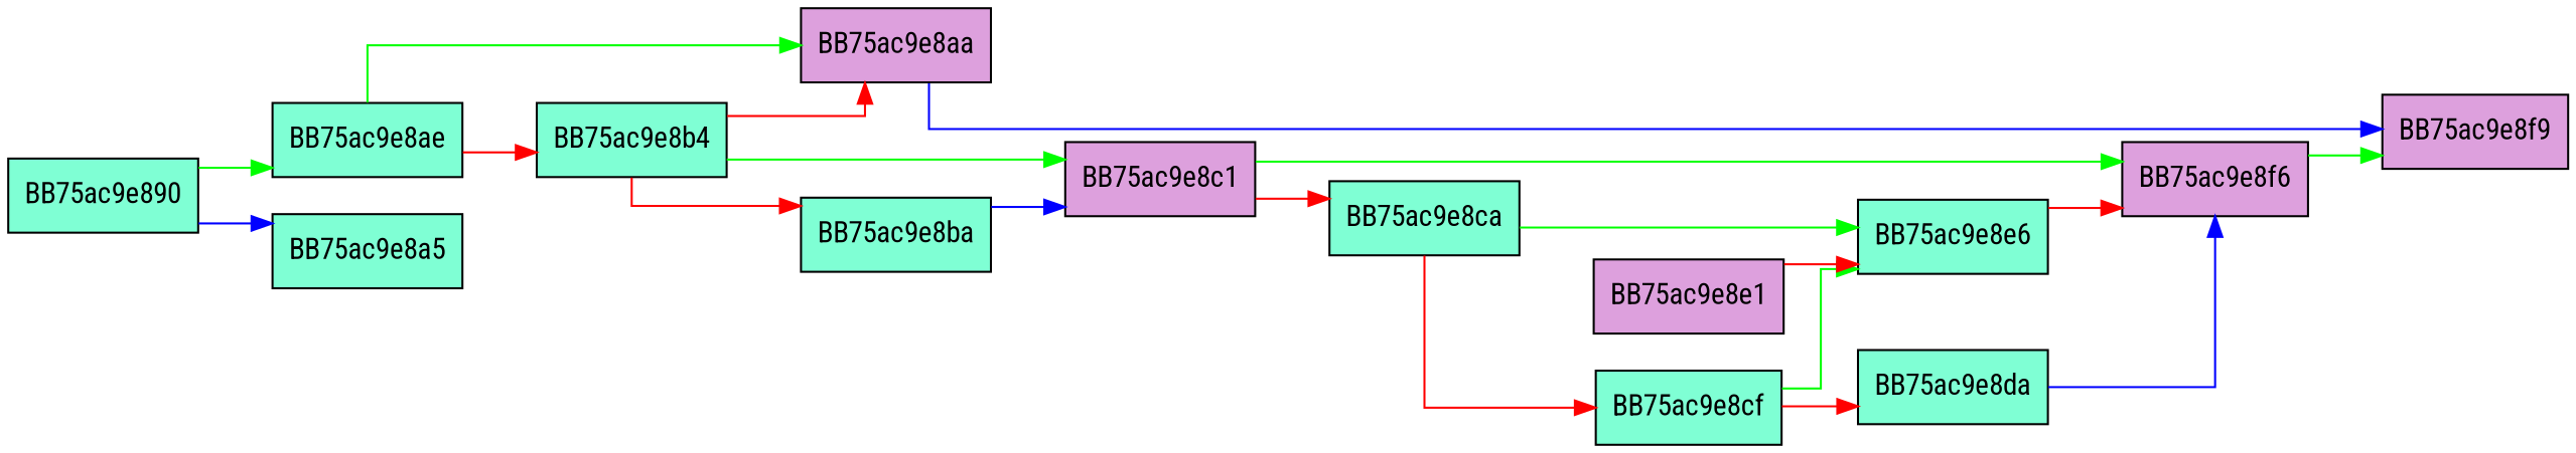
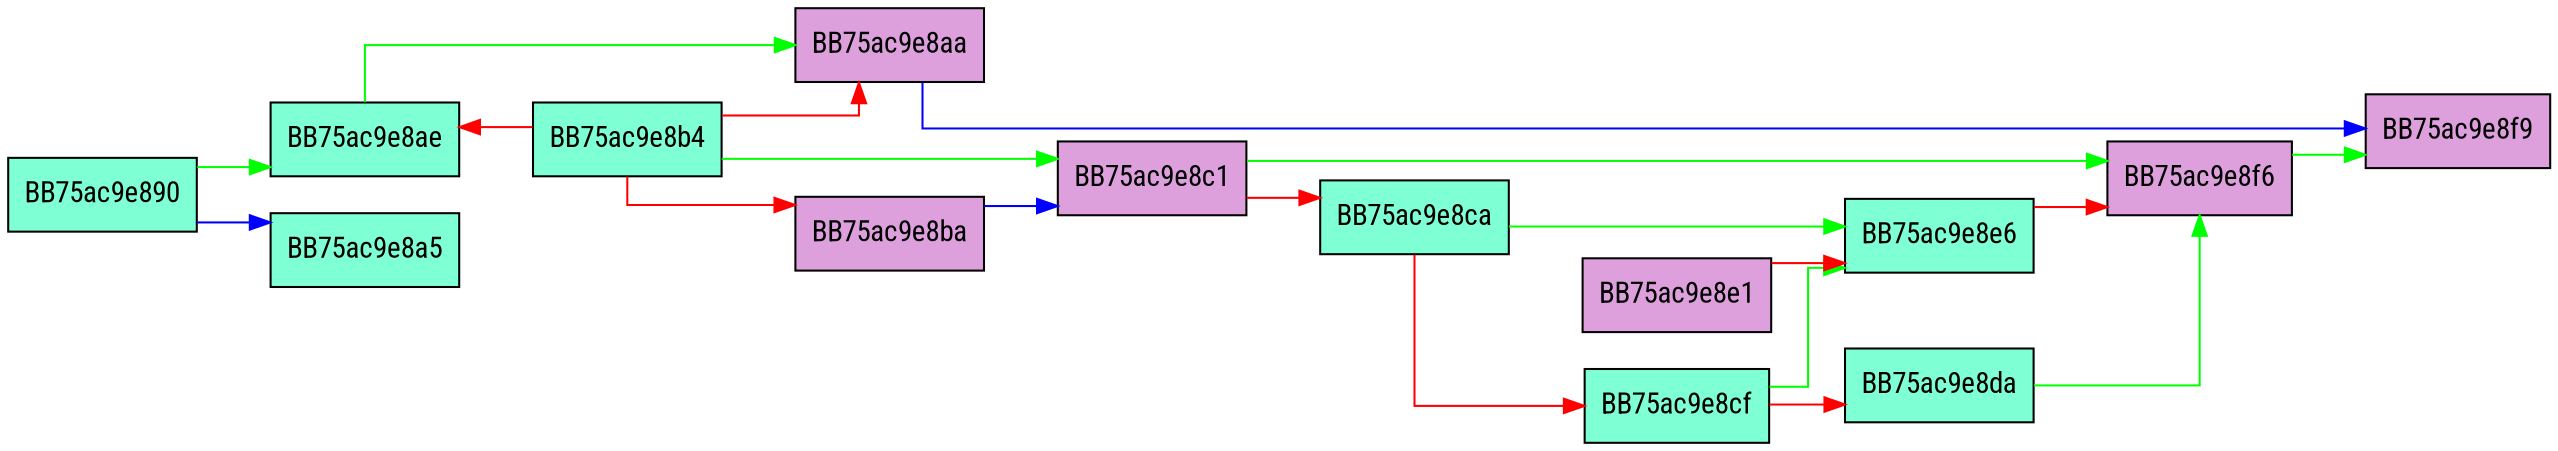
  digraph {
    fontname="Roboto Condensed"
    rankdir=LR
    splines=ortho
    node [fillcolor=aquamarine fontname="Roboto Condensed" shape=box style=filled]
    edge [color=red fontname="Roboto Condensed"]
    BB75ac9e890
    BB75ac9e8ae
    BB75ac9e8a5
    BB75ac9e8aa [fillcolor=plum]
    BB75ac9e8b4
    BB75ac9e8f9 [fillcolor=plum]
    BB75ac9e8c1 [fillcolor=plum]
-   BB75ac9e8ba
+   BB75ac9e8ba [fillcolor=plum]
    BB75ac9e8f6 [fillcolor=plum]
    BB75ac9e8ca
    BB75ac9e8e6
    BB75ac9e8cf
    BB75ac9e8da
    BB75ac9e8e1 [fillcolor=plum]
    BB75ac9e890 -> BB75ac9e8ae [color=green]
    BB75ac9e890 -> BB75ac9e8a5 [color=blue]
    BB75ac9e8ae -> BB75ac9e8aa [color=green]
-   BB75ac9e8ae -> BB75ac9e8b4
+   BB75ac9e8b4 -> BB75ac9e8ae
    BB75ac9e8aa -> BB75ac9e8f9 [color=blue]
    BB75ac9e8b4 -> BB75ac9e8aa
    BB75ac9e8b4 -> BB75ac9e8c1 [color=green]
    BB75ac9e8b4 -> BB75ac9e8ba
    BB75ac9e8c1 -> BB75ac9e8f6 [color=green]
    BB75ac9e8c1 -> BB75ac9e8ca
    BB75ac9e8ba -> BB75ac9e8c1 [color=blue]
    BB75ac9e8f6 -> BB75ac9e8f9 [color=green]
    BB75ac9e8ca -> BB75ac9e8e6 [color=green]
    BB75ac9e8ca -> BB75ac9e8cf
    BB75ac9e8e6 -> BB75ac9e8f6
    BB75ac9e8cf -> BB75ac9e8e6 [color=green]
    BB75ac9e8cf -> BB75ac9e8da
-   BB75ac9e8da -> BB75ac9e8f6 [color=blue]
+   BB75ac9e8da -> BB75ac9e8f6 [color=green]
    BB75ac9e8e1 -> BB75ac9e8e6
  }
